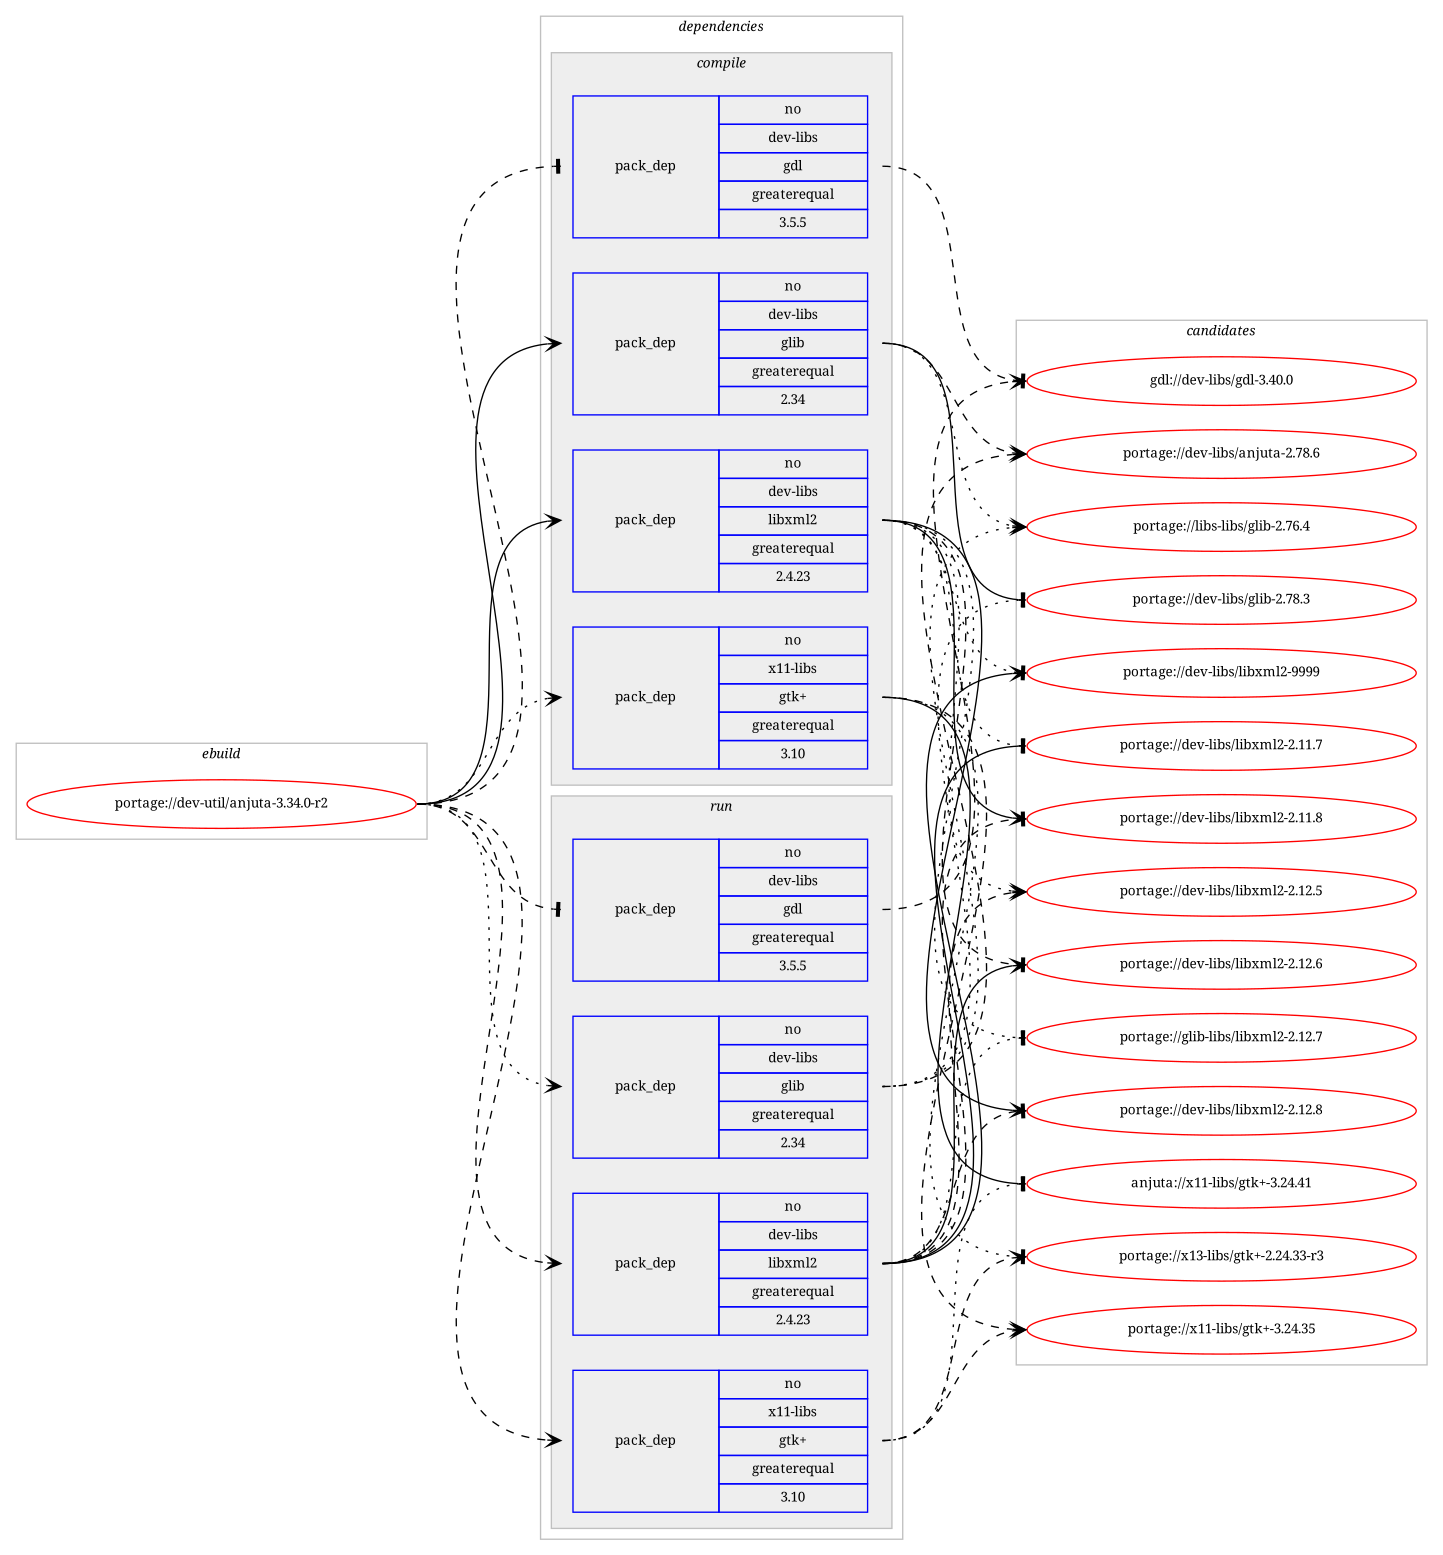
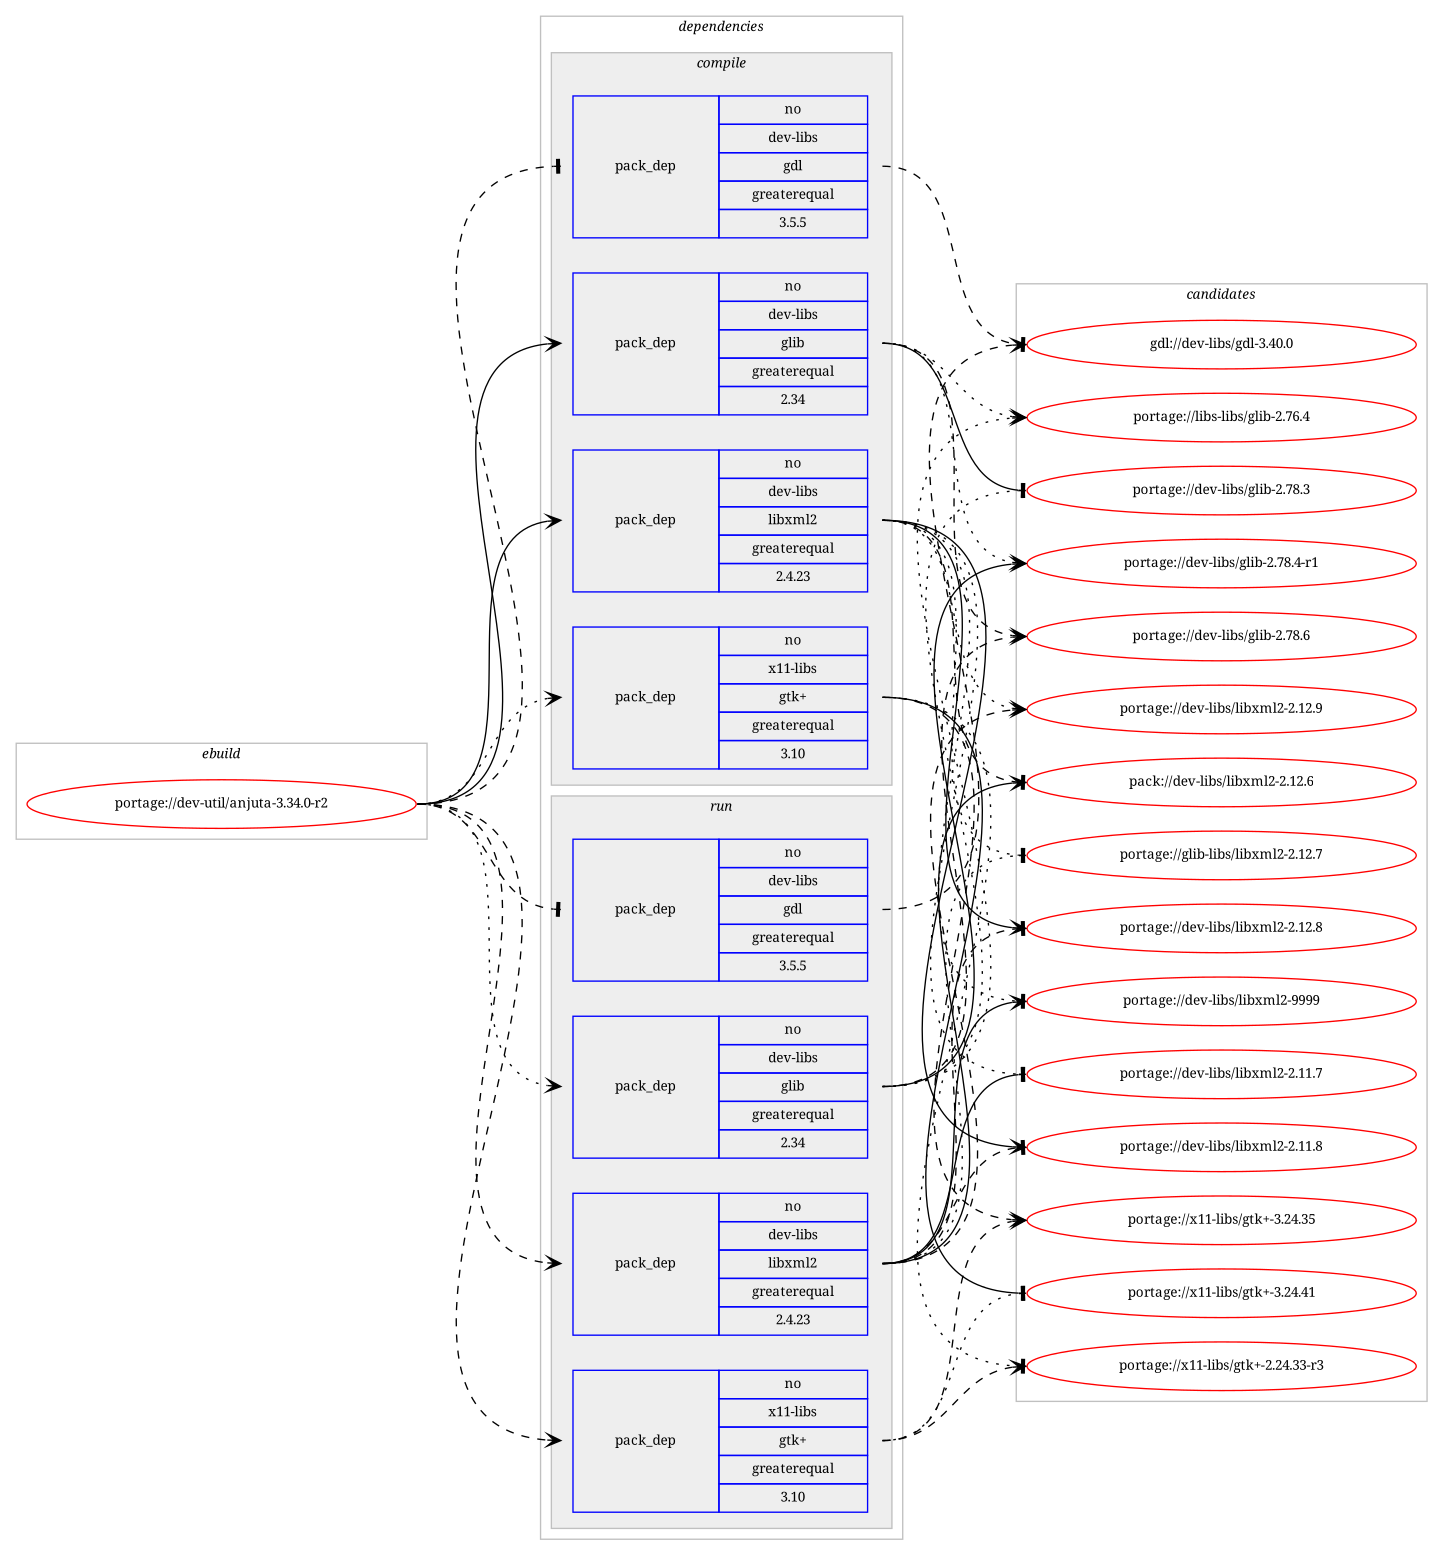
  digraph {
    compound=true
    concentrate=true
    fontname="Noto Serif"
    fontsize=10
    newrank=true
    rankdir=LR
    ranksep=1.5
    node [color=red fontname="Noto Serif" fontsize=10]
    edge [arrowhead=vee fontname="Noto Serif" headport=w style=dashed tailport=e weight=100]
    n1 [label="portage://dev-util/anjuta-3.34.0-r2" width=4]
    n2 [color=blue label=<<TABLE BORDER="0" CELLBORDER="1" CELLSPACING="0" CELLPADDING="4" WIDTH="220"><TR><TD ROWSPAN="6" CELLPADDING="30">pack_dep</TD></TR><TR><TD WIDTH="110">no</TD></TR><TR><TD>dev-libs</TD></TR><TR><TD>gdl</TD></TR><TR><TD>greaterequal</TD></TR><TR><TD>3.5.5</TD></TR></TABLE>> shape=none]
    n3 [color=blue label=<<TABLE BORDER="0" CELLBORDER="1" CELLSPACING="0" CELLPADDING="4" WIDTH="220"><TR><TD ROWSPAN="6" CELLPADDING="30">pack_dep</TD></TR><TR><TD WIDTH="110">no</TD></TR><TR><TD>dev-libs</TD></TR><TR><TD>glib</TD></TR><TR><TD>greaterequal</TD></TR><TR><TD>2.34</TD></TR></TABLE>> shape=none]
    n4 [color=blue label=<<TABLE BORDER="0" CELLBORDER="1" CELLSPACING="0" CELLPADDING="4" WIDTH="220"><TR><TD ROWSPAN="6" CELLPADDING="30">pack_dep</TD></TR><TR><TD WIDTH="110">no</TD></TR><TR><TD>dev-libs</TD></TR><TR><TD>libxml2</TD></TR><TR><TD>greaterequal</TD></TR><TR><TD>2.4.23</TD></TR></TABLE>> shape=none]
    n5 [color=blue label=<<TABLE BORDER="0" CELLBORDER="1" CELLSPACING="0" CELLPADDING="4" WIDTH="220"><TR><TD ROWSPAN="6" CELLPADDING="30">pack_dep</TD></TR><TR><TD WIDTH="110">no</TD></TR><TR><TD>x11-libs</TD></TR><TR><TD>gtk+</TD></TR><TR><TD>greaterequal</TD></TR><TR><TD>3.10</TD></TR></TABLE>> shape=none]
    n6 [color=blue label=<<TABLE BORDER="0" CELLBORDER="1" CELLSPACING="0" CELLPADDING="4" WIDTH="220"><TR><TD ROWSPAN="6" CELLPADDING="30">pack_dep</TD></TR><TR><TD WIDTH="110">no</TD></TR><TR><TD>dev-libs</TD></TR><TR><TD>gdl</TD></TR><TR><TD>greaterequal</TD></TR><TR><TD>3.5.5</TD></TR></TABLE>> shape=none]
    n7 [color=blue label=<<TABLE BORDER="0" CELLBORDER="1" CELLSPACING="0" CELLPADDING="4" WIDTH="220"><TR><TD ROWSPAN="6" CELLPADDING="30">pack_dep</TD></TR><TR><TD WIDTH="110">no</TD></TR><TR><TD>dev-libs</TD></TR><TR><TD>glib</TD></TR><TR><TD>greaterequal</TD></TR><TR><TD>2.34</TD></TR></TABLE>> shape=none]
    n8 [color=blue label=<<TABLE BORDER="0" CELLBORDER="1" CELLSPACING="0" CELLPADDING="4" WIDTH="220"><TR><TD ROWSPAN="6" CELLPADDING="30">pack_dep</TD></TR><TR><TD WIDTH="110">no</TD></TR><TR><TD>dev-libs</TD></TR><TR><TD>libxml2</TD></TR><TR><TD>greaterequal</TD></TR><TR><TD>2.4.23</TD></TR></TABLE>> shape=none]
    n9 [color=blue label=<<TABLE BORDER="0" CELLBORDER="1" CELLSPACING="0" CELLPADDING="4" WIDTH="220"><TR><TD ROWSPAN="6" CELLPADDING="30">pack_dep</TD></TR><TR><TD WIDTH="110">no</TD></TR><TR><TD>x11-libs</TD></TR><TR><TD>gtk+</TD></TR><TR><TD>greaterequal</TD></TR><TR><TD>3.10</TD></TR></TABLE>> shape=none]
    n10 [label="gdl://dev-libs/gdl-3.40.0" width=4]
    n11 [label="portage://libs-libs/glib-2.76.4" width=4]
    n12 [label="portage://dev-libs/glib-2.78.3" width=4]
-   n14 [label="portage://dev-libs/anjuta-2.78.6" width=4]
+   n13 [label="portage://dev-libs/glib-2.78.4-r1" width=4]
+   n14 [label="portage://dev-libs/glib-2.78.6" width=4]
    n15 [label="portage://dev-libs/libxml2-2.11.7" width=4]
    n16 [label="portage://dev-libs/libxml2-2.11.8" width=4]
-   n17 [label="portage://dev-libs/libxml2-2.12.5" width=4]
-   n18 [label="portage://dev-libs/libxml2-2.12.6" width=4]
+   n17 [label="portage://dev-libs/libxml2-2.12.9" width=4]
+   n18 [label="pack://dev-libs/libxml2-2.12.6" width=4]
    n19 [label="portage://glib-libs/libxml2-2.12.7" width=4]
    n20 [label="portage://dev-libs/libxml2-2.12.8" width=4]
    n21 [label="portage://dev-libs/libxml2-9999" width=4]
-   n22 [label="portage://x13-libs/gtk+-2.24.33-r3" width=4]
+   n22 [label="portage://x11-libs/gtk+-2.24.33-r3" width=4]
    n23 [label="portage://x11-libs/gtk+-3.24.35" width=4]
-   n24 [label="anjuta://x11-libs/gtk+-3.24.41" width=4]
+   n24 [label="portage://x11-libs/gtk+-3.24.41" width=4]
    subgraph cluster_1 {
      color=gray
      label=<<i>ebuild</i>>
      rank=same
      n1
    }
    subgraph cluster_2 {
      color=gray
      label=<<i>dependencies</i>>
      subgraph cluster_3 {
        color=gray
        fillcolor="#eeeeee"
        label=<<i>compile</i>>
        style=filled
        subgraph sub_4 {
          color=gray
          fillcolor="#eeeeee"
          label=<<i>compile</i>>
          style=filled
          n2
        }
        subgraph sub_5 {
          color=gray
          fillcolor="#eeeeee"
          label=<<i>compile</i>>
          style=filled
          n3
        }
        subgraph sub_6 {
          color=gray
          fillcolor="#eeeeee"
          label=<<i>compile</i>>
          style=filled
          n4
        }
        subgraph sub_7 {
          color=gray
          fillcolor="#eeeeee"
          label=<<i>compile</i>>
          style=filled
          n5
        }
      }
      subgraph cluster_8 {
        color=gray
        fillcolor="#eeeeee"
        label=<<i>compile and run</i>>
        style=filled
      }
      subgraph cluster_9 {
        color=gray
        fillcolor="#eeeeee"
        label=<<i>run</i>>
        style=filled
        subgraph sub_10 {
          color=gray
          fillcolor="#eeeeee"
          label=<<i>run</i>>
          style=filled
          n6
        }
        subgraph sub_11 {
          color=gray
          fillcolor="#eeeeee"
          label=<<i>run</i>>
          style=filled
          n7
        }
        subgraph sub_12 {
          color=gray
          fillcolor="#eeeeee"
          label=<<i>run</i>>
          style=filled
          n8
        }
        subgraph sub_13 {
          color=gray
          fillcolor="#eeeeee"
          label=<<i>run</i>>
          style=filled
          n9
        }
      }
    }
    subgraph cluster_14 {
      color=gray
      label=<<i>candidates</i>>
      rank=same
      subgraph sub_15 {
        color=black
        label=<<i>candidates</i>>
        nodesep=1
        rank=same
        n10
      }
      subgraph sub_16 {
        color=black
        label=<<i>candidates</i>>
        nodesep=1
        rank=same
        n11
        n12
+       n13
        n14
      }
      subgraph sub_17 {
        color=black
        label=<<i>candidates</i>>
        nodesep=1
        rank=same
        n15
        n16
        n17
        n18
        n19
        n20
        n21
      }
      subgraph sub_18 {
        color=black
        label=<<i>candidates</i>>
        nodesep=1
        rank=same
        n22
        n23
        n24
      }
      subgraph sub_19 {
        color=black
        label=<<i>candidates</i>>
        nodesep=1
        rank=same
        n10
      }
      subgraph sub_20 {
        color=black
        label=<<i>candidates</i>>
        nodesep=1
        rank=same
        n11
        n12
+       n13
        n14
      }
      subgraph sub_21 {
        color=black
        label=<<i>candidates</i>>
        nodesep=1
        rank=same
        n15
        n16
        n17
        n18
        n19
        n20
        n21
      }
      subgraph sub_22 {
        color=black
        label=<<i>candidates</i>>
        nodesep=1
        rank=same
        n22
        n23
        n24
      }
    }
    n1 -> n2 [arrowhead=tee weight=20]
    n1 -> n3 [style=solid weight=20]
    n1 -> n4 [style=solid weight=20]
    n1 -> n5 [style=dotted weight=20]
    n1 -> n6 [arrowhead=tee weight=20]
    n1 -> n7 [style=dotted weight=20]
    n1 -> n8 [weight=20]
    n1 -> n9 [weight=20]
    n2 -> n10 [arrowhead=tee]
    n3 -> n11 [style=dotted]
    n3 -> n12 [arrowhead=tee style=solid]
+   n3 -> n13 [style=dotted]
    n3 -> n14
    n4 -> n15 [arrowhead=tee style=dotted]
    n4 -> n16 [style=solid]
    n4 -> n17 [style=dotted]
    n4 -> n18 [arrowhead=tee]
    n4 -> n19 [arrowhead=tee style=dotted]
    n4 -> n20 [style=solid]
    n4 -> n21 [arrowhead=tee style=dotted]
    n5 -> n22 [arrowhead=tee style=dotted]
    n5 -> n23
    n5 -> n24 [arrowhead=tee style=solid]
    n6 -> n10
    n7 -> n11 [style=dotted]
    n7 -> n12 [arrowhead=tee style=dotted]
+   n7 -> n13 [style=solid]
    n7 -> n14
    n8 -> n15 [arrowhead=tee style=solid]
    n8 -> n16 [arrowhead=tee]
    n8 -> n17
    n8 -> n18 [style=solid]
    n8 -> n19 [arrowhead=tee style=dotted]
    n8 -> n20 [arrowhead=tee]
    n8 -> n21 [style=solid]
    n9 -> n22
    n9 -> n23
    n9 -> n24 [arrowhead=tee style=dotted]
  }
